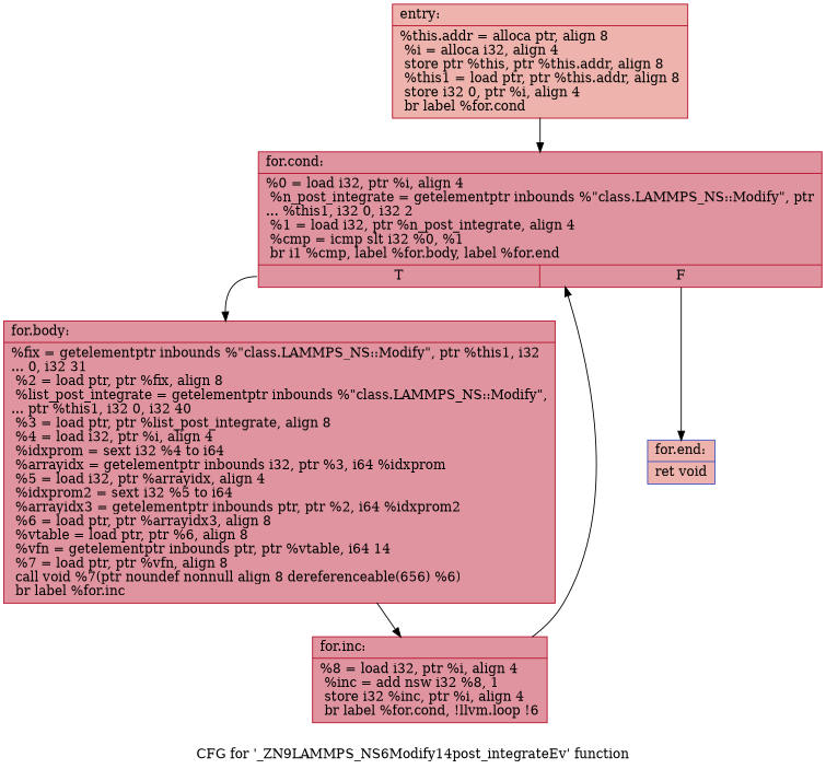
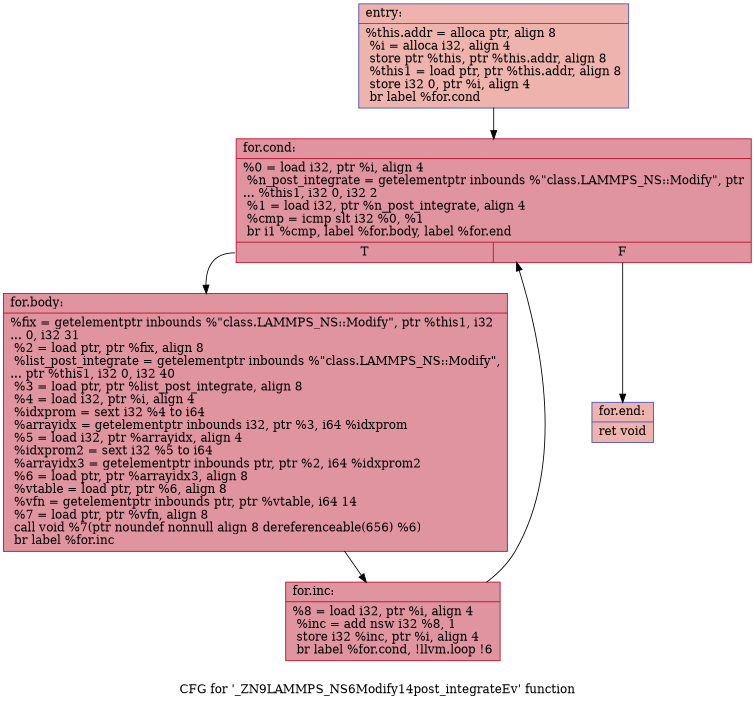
  digraph {
    label="CFG for '_ZN9LAMMPS_NS6Modify14post_integrateEv' function"
    fontname="DejaVu Serif"
    node [color="#b70d28ff" fillcolor="#b70d2870" fontname="DejaVu Serif" shape=record style=filled]
    edge [fontname="DejaVu Serif"]
-   n1 [fillcolor="#d6524470" label="{entry:\l|  %this.addr = alloca ptr, align 8\l  %i = alloca i32, align 4\l  store ptr %this, ptr %this.addr, align 8\l  %this1 = load ptr, ptr %this.addr, align 8\l  store i32 0, ptr %i, align 4\l  br label %for.cond\l}"]
+   n1 [color="#3d50c3ff" fillcolor="#d6524470" label="{entry:\l|  %this.addr = alloca ptr, align 8\l  %i = alloca i32, align 4\l  store ptr %this, ptr %this.addr, align 8\l  %this1 = load ptr, ptr %this.addr, align 8\l  store i32 0, ptr %i, align 4\l  br label %for.cond\l}"]
    n2 [label="{for.cond:\l|  %0 = load i32, ptr %i, align 4\l  %n_post_integrate = getelementptr inbounds %\"class.LAMMPS_NS::Modify\", ptr\l... %this1, i32 0, i32 2\l  %1 = load i32, ptr %n_post_integrate, align 4\l  %cmp = icmp slt i32 %0, %1\l  br i1 %cmp, label %for.body, label %for.end\l|{<s0>T|<s1>F}}"]
    n3 [label="{for.body:\l|  %fix = getelementptr inbounds %\"class.LAMMPS_NS::Modify\", ptr %this1, i32\l... 0, i32 31\l  %2 = load ptr, ptr %fix, align 8\l  %list_post_integrate = getelementptr inbounds %\"class.LAMMPS_NS::Modify\",\l... ptr %this1, i32 0, i32 40\l  %3 = load ptr, ptr %list_post_integrate, align 8\l  %4 = load i32, ptr %i, align 4\l  %idxprom = sext i32 %4 to i64\l  %arrayidx = getelementptr inbounds i32, ptr %3, i64 %idxprom\l  %5 = load i32, ptr %arrayidx, align 4\l  %idxprom2 = sext i32 %5 to i64\l  %arrayidx3 = getelementptr inbounds ptr, ptr %2, i64 %idxprom2\l  %6 = load ptr, ptr %arrayidx3, align 8\l  %vtable = load ptr, ptr %6, align 8\l  %vfn = getelementptr inbounds ptr, ptr %vtable, i64 14\l  %7 = load ptr, ptr %vfn, align 8\l  call void %7(ptr noundef nonnull align 8 dereferenceable(656) %6)\l  br label %for.inc\l}"]
    n4 [color="#3d50c3ff" fillcolor="#d6524470" label="{for.end:\l|  ret void\l}"]
    n5 [label="{for.inc:\l|  %8 = load i32, ptr %i, align 4\l  %inc = add nsw i32 %8, 1\l  store i32 %inc, ptr %i, align 4\l  br label %for.cond, !llvm.loop !6\l}"]
    n1 -> n2
    n2 -> n3 [tailport=s0]
    n2 -> n4 [tailport=s1]
    n3 -> n5
    n5 -> n2
  }
